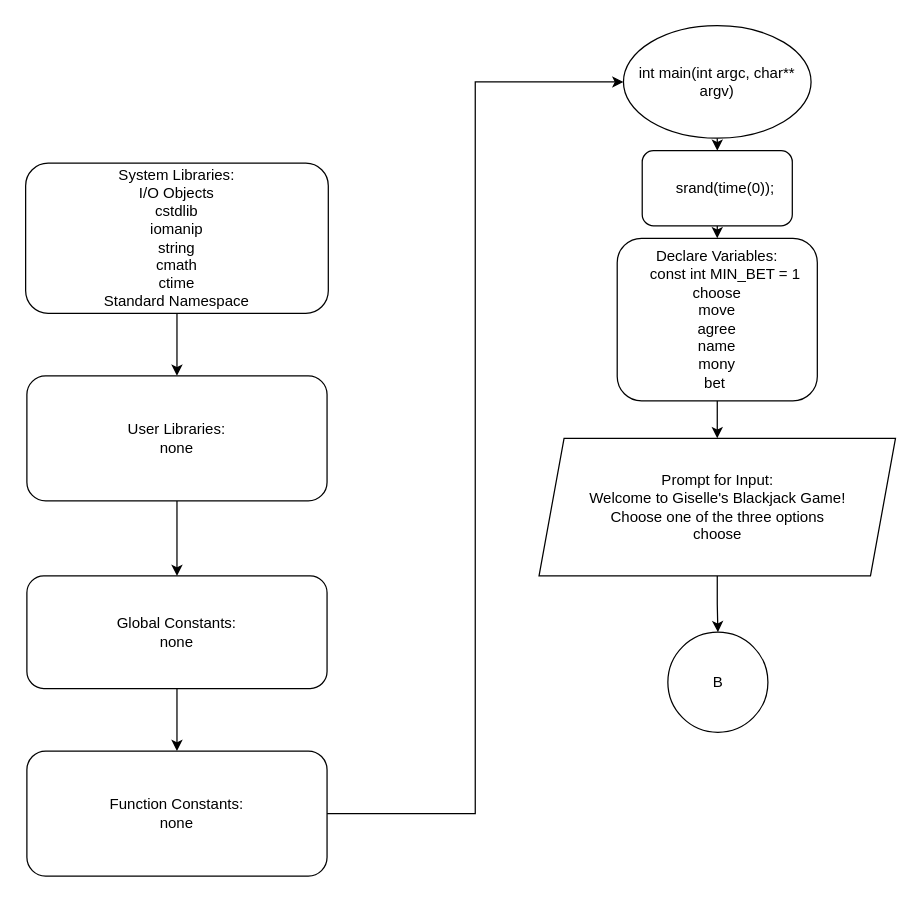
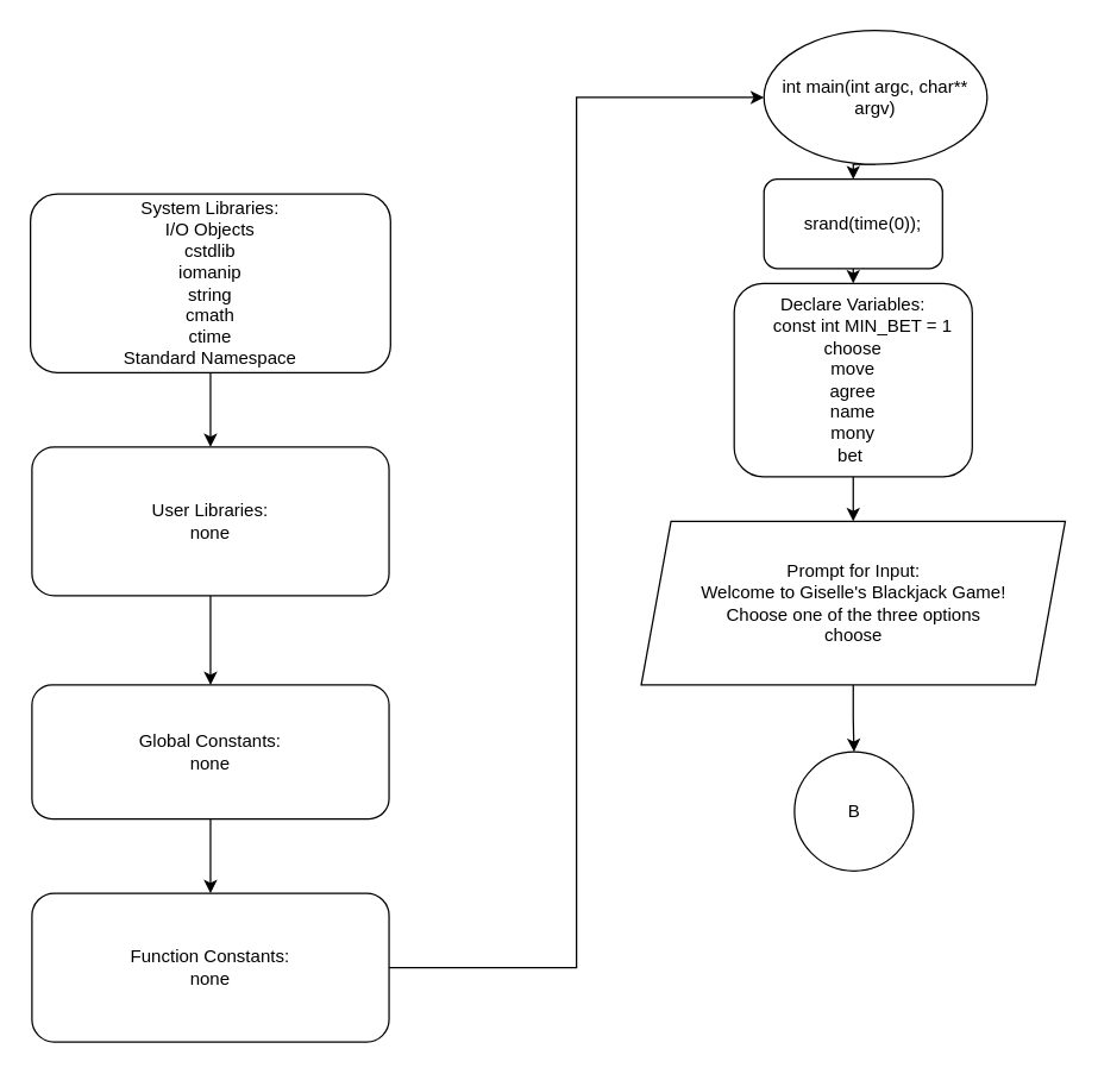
  <mxCell id="0" />
  <mxCell id="1" parent="0" />
  <mxCell id="2" value="" style="edgeStyle=orthogonalEdgeStyle;rounded=0;orthogonalLoop=1;jettySize=auto;html=1;" edge="1" parent="1" source="3" target="5"><mxGeometry relative="1" as="geometry" /></mxCell>
  <mxCell id="3" value="System Libraries:&lt;br&gt;I/O Objects&lt;br&gt;cstdlib&lt;br&gt;iomanip&lt;br&gt;string&lt;br&gt;cmath&lt;br&gt;ctime&lt;br&gt;Standard Namespace" style="rounded=1;whiteSpace=wrap;html=1;" vertex="1" parent="1"><mxGeometry x="20" y="130" width="242" height="120" as="geometry" /></mxCell>
  <mxCell id="4" value="" style="edgeStyle=orthogonalEdgeStyle;rounded=0;orthogonalLoop=1;jettySize=auto;html=1;" edge="1" parent="1" source="5" target="7"><mxGeometry relative="1" as="geometry" /></mxCell>
  <mxCell id="5" value="User Libraries:&lt;br&gt;none" style="rounded=1;whiteSpace=wrap;html=1;" vertex="1" parent="1"><mxGeometry x="21" y="300" width="240" height="100" as="geometry" /></mxCell>
  <mxCell id="6" value="" style="edgeStyle=orthogonalEdgeStyle;rounded=0;orthogonalLoop=1;jettySize=auto;html=1;" edge="1" parent="1" source="7" target="9"><mxGeometry relative="1" as="geometry" /></mxCell>
  <mxCell id="7" value="Global Constants:&lt;br&gt;none" style="rounded=1;whiteSpace=wrap;html=1;" vertex="1" parent="1"><mxGeometry x="21" y="460" width="240" height="90" as="geometry" /></mxCell>
  <mxCell id="8" value="" style="edgeStyle=orthogonalEdgeStyle;rounded=0;orthogonalLoop=1;jettySize=auto;html=1;entryX=0;entryY=0.5;entryDx=0;entryDy=0;" edge="1" parent="1" source="9" target="11"><mxGeometry relative="1" as="geometry"><mxPoint x="381" y="50" as="targetPoint" /></mxGeometry></mxCell>
  <mxCell id="9" value="Function Constants:&lt;br&gt;none" style="rounded=1;whiteSpace=wrap;html=1;" vertex="1" parent="1"><mxGeometry x="21" y="600" width="240" height="100" as="geometry" /></mxCell>
  <mxCell id="10" style="edgeStyle=orthogonalEdgeStyle;rounded=0;orthogonalLoop=1;jettySize=auto;html=1;exitX=0.5;exitY=1;exitDx=0;exitDy=0;entryX=0.5;entryY=0;entryDx=0;entryDy=0;" edge="1" parent="1" source="11" target="18"><mxGeometry relative="1" as="geometry" /></mxCell>
- <mxCell id="11" value="int main(int argc, char** argv)" style="ellipse;whiteSpace=wrap;html=1;" vertex="1" parent="1"><mxGeometry x="498" y="20" width="150" height="90" as="geometry" /></mxCell>
+ <mxCell id="11" value="int main(int argc, char** argv)" style="ellipse;whiteSpace=wrap;html=1;" vertex="1" parent="1"><mxGeometry x="513" y="20" width="150" height="90" as="geometry" /></mxCell>
  <mxCell id="12" value="" style="edgeStyle=orthogonalEdgeStyle;rounded=0;orthogonalLoop=1;jettySize=auto;html=1;" edge="1" parent="1" source="13" target="15"><mxGeometry relative="1" as="geometry" /></mxCell>
  <mxCell id="13" value="Declare Variables:&lt;br&gt;&lt;div&gt;&amp;nbsp; &amp;nbsp; const int MIN_BET = 1&lt;/div&gt;choose&lt;br&gt;move&lt;br&gt;agree&lt;br&gt;name&lt;br&gt;mony&lt;br&gt;bet&amp;nbsp;" style="rounded=1;whiteSpace=wrap;html=1;" vertex="1" parent="1"><mxGeometry x="493" y="190" width="160" height="130" as="geometry" /></mxCell>
  <mxCell id="14" value="" style="edgeStyle=orthogonalEdgeStyle;rounded=0;orthogonalLoop=1;jettySize=auto;html=1;" edge="1" parent="1" source="15" target="16"><mxGeometry relative="1" as="geometry" /></mxCell>
  <mxCell id="15" value="Prompt for Input:&lt;br&gt;Welcome to Giselle's Blackjack Game!&lt;br&gt;Choose one of the three options&lt;br&gt;choose" style="shape=parallelogram;perimeter=parallelogramPerimeter;whiteSpace=wrap;html=1;fixedSize=1;" vertex="1" parent="1"><mxGeometry x="430.5" y="350" width="285" height="110" as="geometry" /></mxCell>
  <mxCell id="16" value="B" style="ellipse;whiteSpace=wrap;html=1;" vertex="1" parent="1"><mxGeometry x="533.5" y="505" width="80" height="80" as="geometry" /></mxCell>
  <mxCell id="17" style="edgeStyle=orthogonalEdgeStyle;rounded=0;orthogonalLoop=1;jettySize=auto;html=1;exitX=0.5;exitY=1;exitDx=0;exitDy=0;entryX=0.5;entryY=0;entryDx=0;entryDy=0;" edge="1" parent="1" source="18" target="13"><mxGeometry relative="1" as="geometry" /></mxCell>
  <mxCell id="18" value="&lt;div&gt;&amp;nbsp; &amp;nbsp; srand(time(0));&lt;/div&gt;" style="rounded=1;whiteSpace=wrap;html=1;" vertex="1" parent="1"><mxGeometry x="513" y="120" width="120" height="60" as="geometry" /></mxCell>
